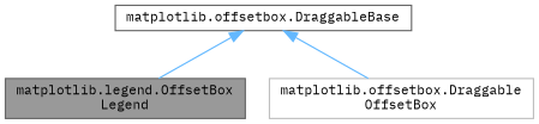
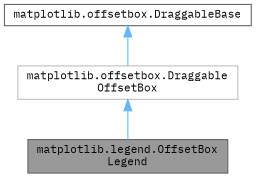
  digraph {
    fontname="IBM Plex Mono"
    node [color=gray40 fillcolor=white fontname="IBM Plex Mono" fontsize=10 shape=box style=filled]
    edge [color=steelblue1 dir=back fontname="IBM Plex Mono" fontsize=10 labelfontname=Helvetica labelfontsize=10 style=solid]
    n1 [fillcolor=grey60 fontcolor=black height=0.2 label="matplotlib.legend.OffsetBox\lLegend" width=0.4]
    n2 [color=grey75 height=0.2 label="matplotlib.offsetbox.Draggable\lOffsetBox" width=0.4]
    n3 [height=0.2 label="matplotlib.offsetbox.DraggableBase" width=0.4]
-   n3 -> n1
+   n2 -> n1
    n3 -> n2
  }
